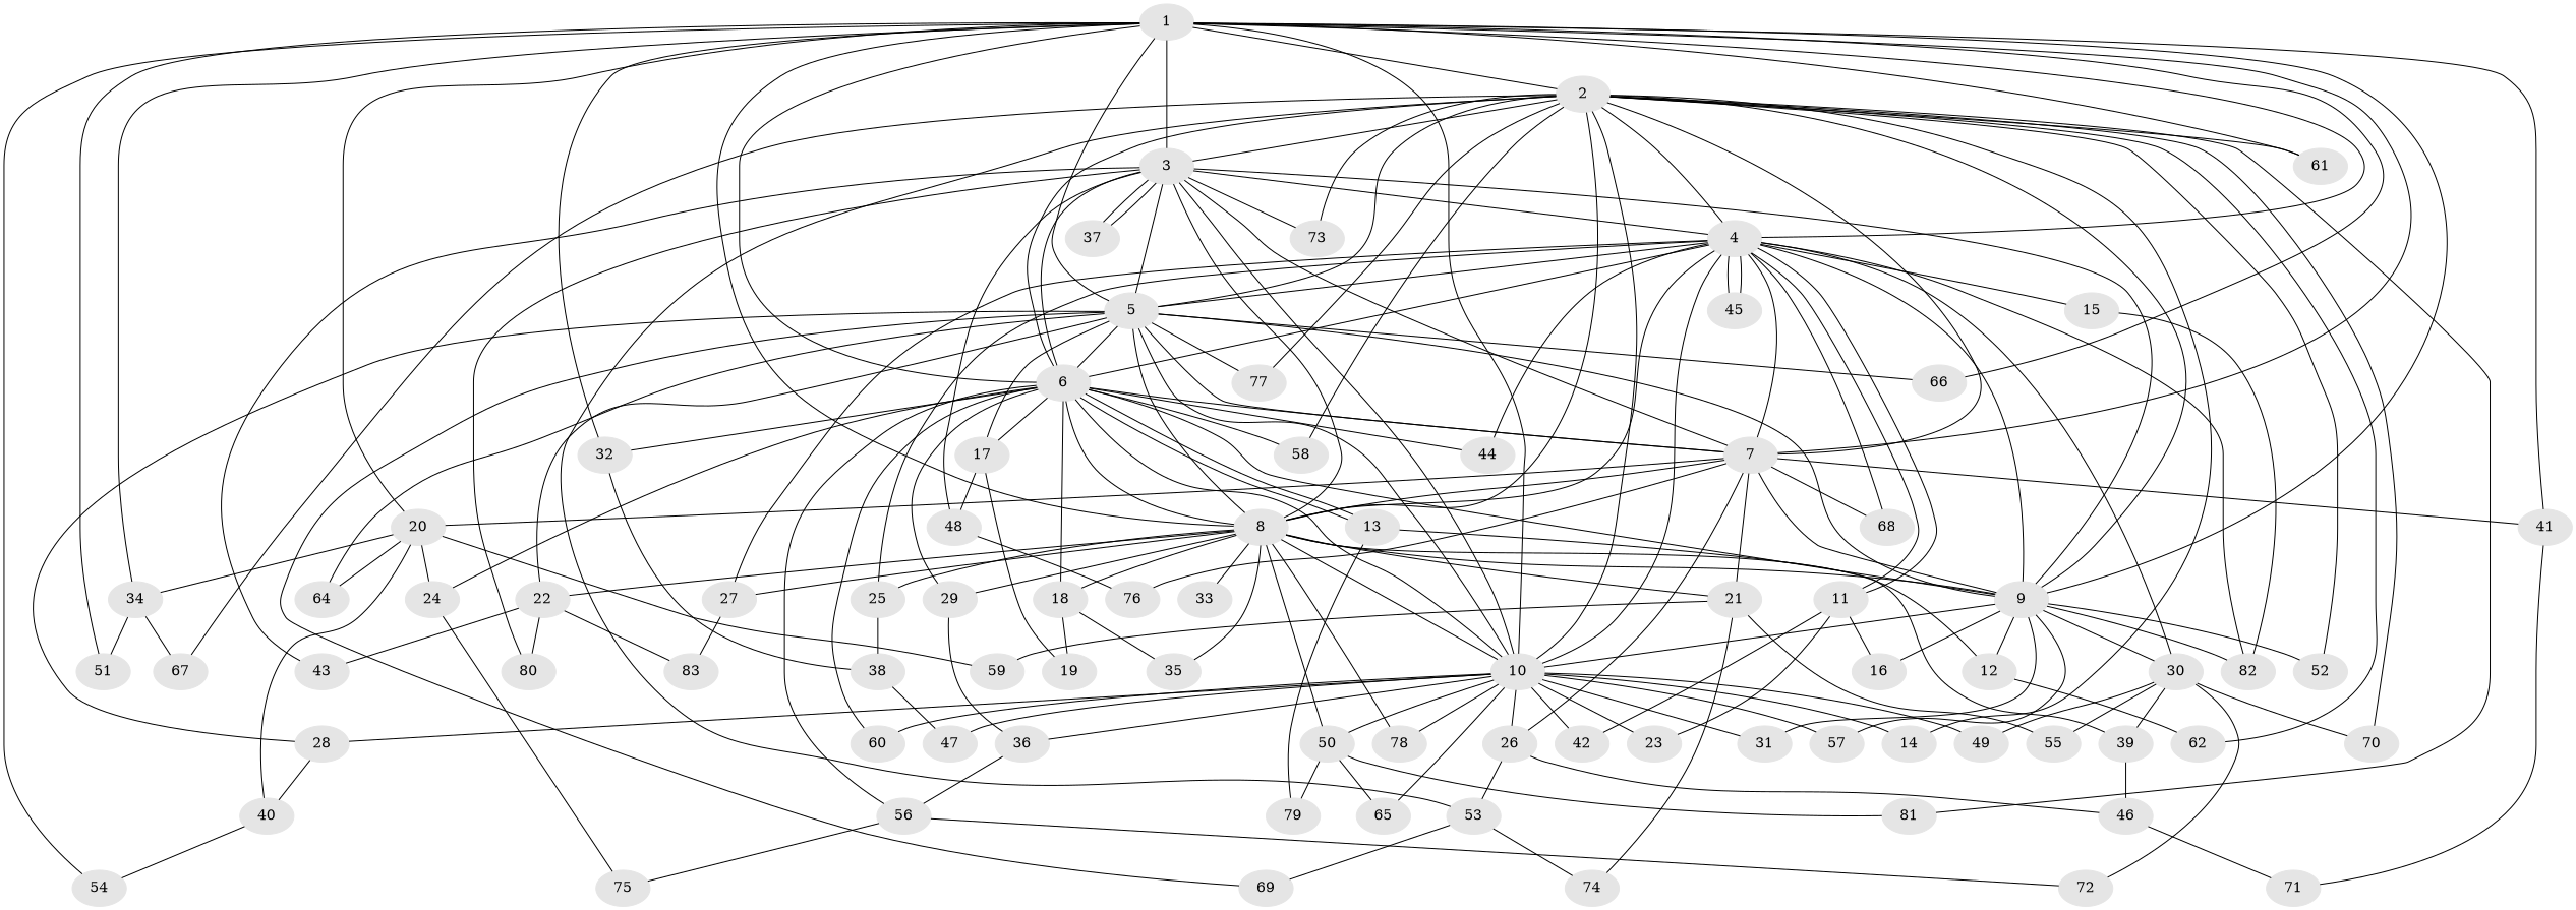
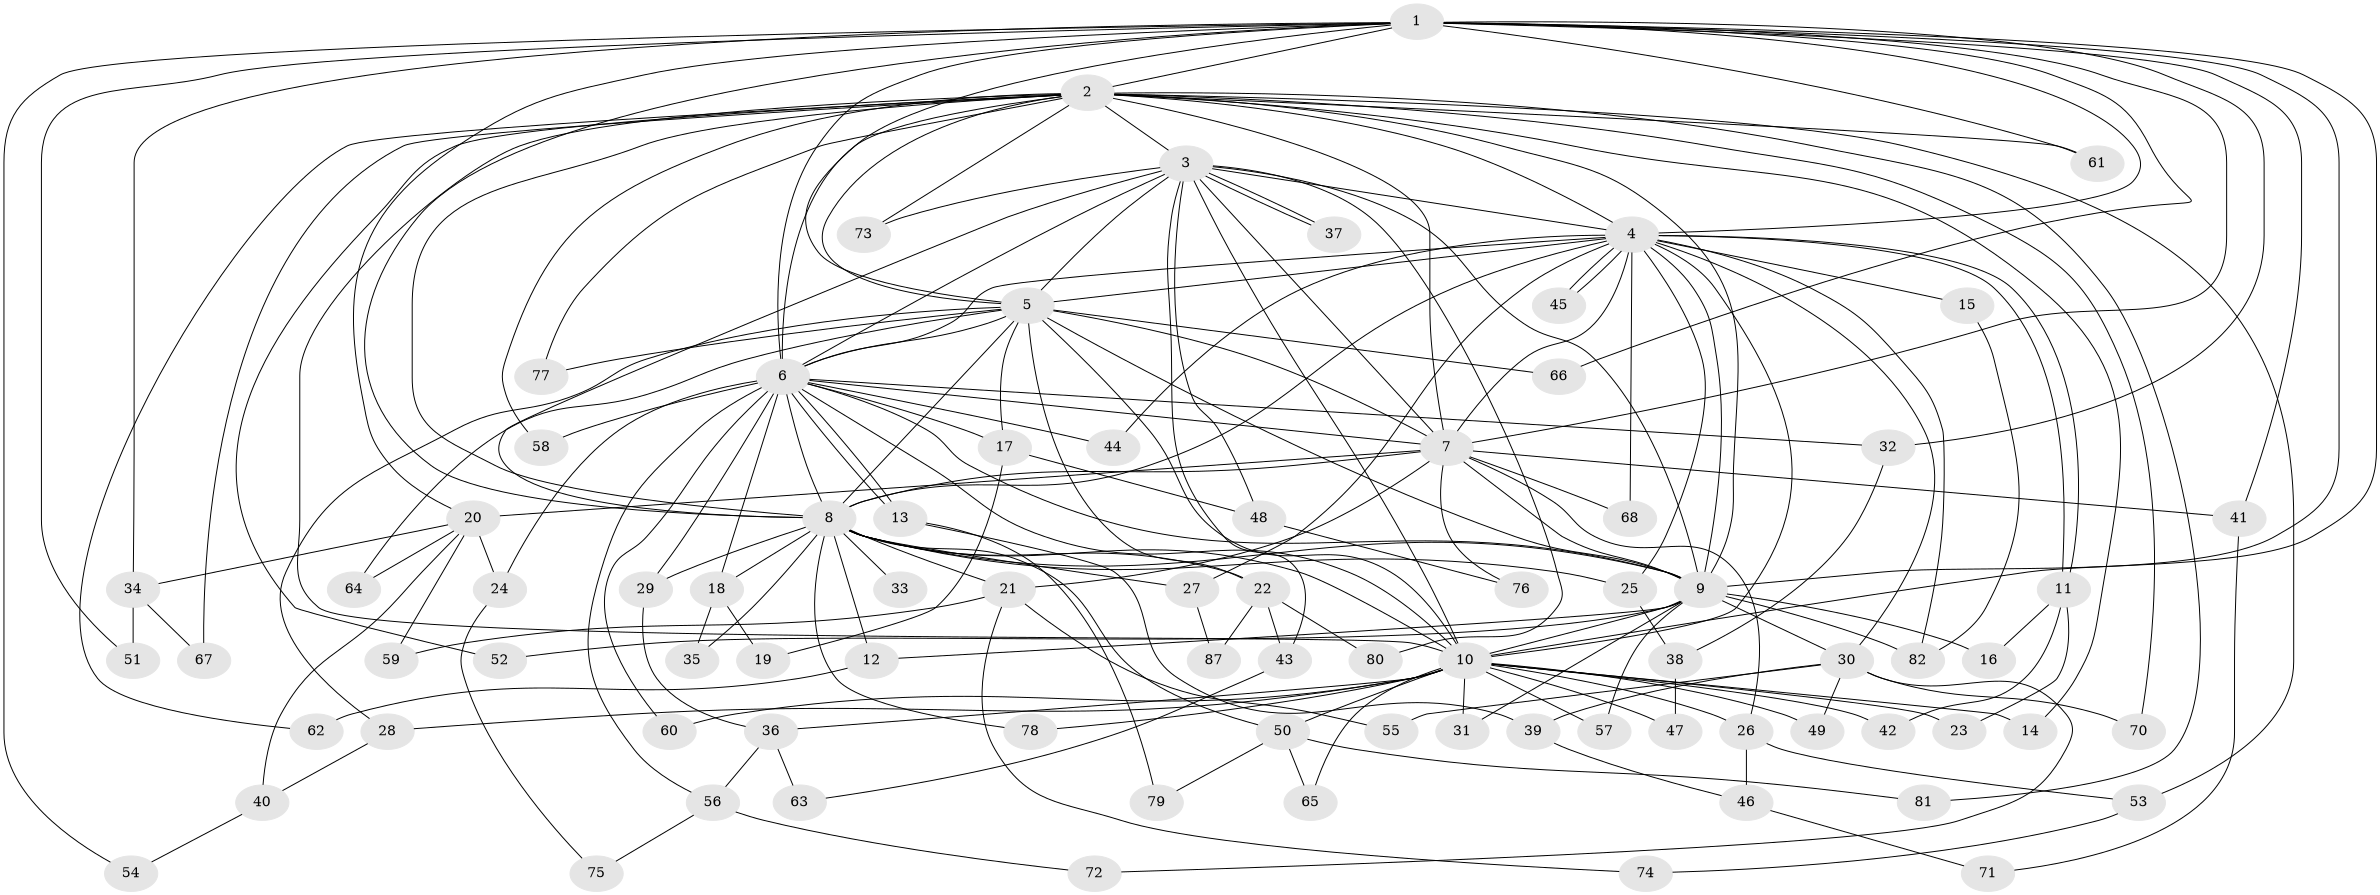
  graph {
    node [color=gray90 style=filled]
    1
    2
    3
    4
    5
    6
    7
    8
    9
    10
    20
    32
    34
    41
    51
    54
    61
    66
    14
    52
    53
    58
    62
    67
    70
    73
    77
    81
    37
    43
    48
    80
    11
    15
    25
    27
    30
    44
    45
    68
    82
    17
    22
    28
    64
-   69
    13
    18
    24
    29
    56
    60
    21
    26
    76
    12
    33
    35
    50
    78
    16
    31
    57
    23
    36
    42
    47
    49
    65
    40
    59
    38
    71
    74
-   83
+   63
+   83 [label=87]
    39
    55
    72
    19
    79
    75
    46
    1 -- 2
-   1 -- 3
    1 -- 4
    1 -- 5
    1 -- 6
    1 -- 7
    1 -- 8
    1 -- 9
    1 -- 10
    1 -- 20
    1 -- 32
    1 -- 34
    1 -- 41
    1 -- 51
    1 -- 54
    1 -- 61
    1 -- 66
    2 -- 3
    2 -- 4
    2 -- 5
    2 -- 6
    2 -- 7
    2 -- 8
    2 -- 9
    2 -- 10
    2 -- 61
    2 -- 14
    2 -- 52
    2 -- 53
    2 -- 58
    2 -- 62
    2 -- 67
    2 -- 70
    2 -- 73
    2 -- 77
    2 -- 81
    3 -- 4
    3 -- 5
    3 -- 6
    3 -- 7
    3 -- 8
    3 -- 9
    3 -- 10
    3 -- 73
    3 -- 37
    3 -- 37
    3 -- 43
    3 -- 48
    3 -- 80
    4 -- 5
    4 -- 6
    4 -- 7
    4 -- 8
    4 -- 9
    4 -- 10
    4 -- 11
    4 -- 11
    4 -- 15
    4 -- 25
    4 -- 27
    4 -- 30
    4 -- 44
    4 -- 45
    4 -- 45
    4 -- 68
    4 -- 82
    5 -- 6
    5 -- 7
    5 -- 8
    5 -- 9
    5 -- 10
    5 -- 66
    5 -- 77
    5 -- 17
    5 -- 22
    5 -- 28
    5 -- 64
-   5 -- 69
    6 -- 7
    6 -- 8
    6 -- 9
    6 -- 10
    6 -- 32
    6 -- 58
    6 -- 44
    6 -- 17
    6 -- 13
    6 -- 13
    6 -- 18
    6 -- 24
    6 -- 29
    6 -- 56
    6 -- 60
    7 -- 8
    7 -- 9
    7 -- 20
    7 -- 41
    7 -- 68
    7 -- 21
    7 -- 26
    7 -- 76
    8 -- 9
    8 -- 10
    8 -- 25
    8 -- 27
    8 -- 22
    8 -- 18
    8 -- 29
    8 -- 21
    8 -- 12
    8 -- 33
    8 -- 35
    8 -- 50
    8 -- 78
    9 -- 10
    9 -- 52
    9 -- 30
    9 -- 82
    9 -- 12
    9 -- 16
    9 -- 31
    9 -- 57
    10 -- 14
    10 -- 28
    10 -- 60
    10 -- 26
    10 -- 50
    10 -- 78
    10 -- 31
    10 -- 57
    10 -- 23
    10 -- 36
    10 -- 42
    10 -- 47
    10 -- 49
    10 -- 65
    20 -- 34
    20 -- 64
    20 -- 24
    20 -- 40
    20 -- 59
    32 -- 38
    34 -- 51
    34 -- 67
    41 -- 71
-   53 -- 69
    53 -- 74
+   43 -- 63
    48 -- 76
    11 -- 16
    11 -- 23
    11 -- 42
    15 -- 82
    25 -- 38
    27 -- 83
    30 -- 70
    30 -- 49
    30 -- 39
    30 -- 55
    30 -- 72
    17 -- 48
    17 -- 19
    22 -- 43
    22 -- 80
    22 -- 83
    28 -- 40
    13 -- 39
    13 -- 79
    18 -- 35
    18 -- 19
    24 -- 75
    29 -- 36
    56 -- 72
    56 -- 75
    21 -- 59
    21 -- 74
    21 -- 55
    26 -- 53
    26 -- 46
    12 -- 62
    50 -- 81
    50 -- 65
    50 -- 79
    36 -- 56
+   36 -- 63
    40 -- 54
    38 -- 47
    39 -- 46
    46 -- 71
  }
